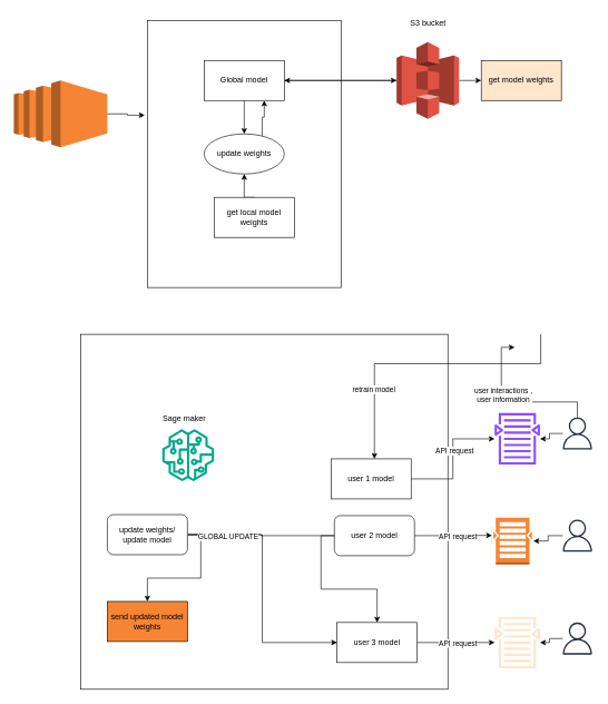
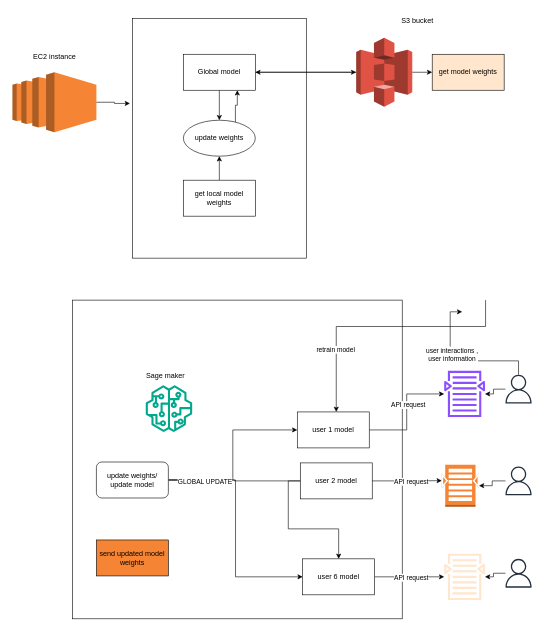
  <mxCell id="0" />
  <mxCell id="1" parent="0" />
  <mxCell id="2" value="" style="rounded=0;whiteSpace=wrap;html=1;" vertex="1" parent="1"><mxGeometry x="120" y="500" width="550" height="531.5" as="geometry" /></mxCell>
  <mxCell id="3" value="" style="rounded=0;whiteSpace=wrap;html=1;" vertex="1" parent="1"><mxGeometry x="220" y="30" width="290" height="400" as="geometry" /></mxCell>
  <mxCell id="4" value="" style="outlineConnect=0;dashed=0;verticalLabelPosition=bottom;verticalAlign=top;align=center;html=1;shape=mxgraph.aws3.ec2;fillColor=#F58534;gradientColor=none;" vertex="1" parent="1"><mxGeometry x="20" y="120" width="140" height="100" as="geometry" /></mxCell>
  <mxCell id="5" style="edgeStyle=orthogonalEdgeStyle;rounded=0;orthogonalLoop=1;jettySize=auto;html=1;exitX=1;exitY=0.5;exitDx=0;exitDy=0;" edge="1" parent="1" source="7" target="11"><mxGeometry relative="1" as="geometry" /></mxCell>
  <mxCell id="6" style="edgeStyle=orthogonalEdgeStyle;rounded=0;orthogonalLoop=1;jettySize=auto;html=1;exitX=0.5;exitY=1;exitDx=0;exitDy=0;entryX=0.5;entryY=0;entryDx=0;entryDy=0;" edge="1" parent="1" source="7" target="15"><mxGeometry relative="1" as="geometry" /></mxCell>
  <mxCell id="7" value="Global model" style="rounded=0;whiteSpace=wrap;html=1;" parent="1" vertex="1"><mxGeometry x="305" y="90" width="120" height="60" as="geometry" /></mxCell>
+ <mxCell id="8" value="EC2 instance" style="text;html=1;align=center;verticalAlign=middle;resizable=0;points=[];autosize=1;strokeColor=none;fillColor=none;" vertex="1" parent="1"><mxGeometry x="45" y="80" width="90" height="30" as="geometry" /></mxCell>
  <mxCell id="9" style="edgeStyle=orthogonalEdgeStyle;rounded=0;orthogonalLoop=1;jettySize=auto;html=1;exitX=0;exitY=0.5;exitDx=0;exitDy=0;exitPerimeter=0;" edge="1" parent="1" source="11" target="7"><mxGeometry relative="1" as="geometry" /></mxCell>
  <mxCell id="10" style="edgeStyle=orthogonalEdgeStyle;rounded=0;orthogonalLoop=1;jettySize=auto;html=1;exitX=1;exitY=0.5;exitDx=0;exitDy=0;exitPerimeter=0;" edge="1" parent="1" source="11"><mxGeometry relative="1" as="geometry"><mxPoint x="720" y="120" as="targetPoint" /></mxGeometry></mxCell>
  <mxCell id="11" value="" style="outlineConnect=0;dashed=0;verticalLabelPosition=bottom;verticalAlign=top;align=center;html=1;shape=mxgraph.aws3.s3;fillColor=#E05243;gradientColor=none;" vertex="1" parent="1"><mxGeometry x="593.25" y="62.5" width="93.5" height="115" as="geometry" /></mxCell>
  <mxCell id="12" style="edgeStyle=orthogonalEdgeStyle;rounded=0;orthogonalLoop=1;jettySize=auto;html=1;exitX=1;exitY=0.5;exitDx=0;exitDy=0;exitPerimeter=0;entryX=-0.014;entryY=0.355;entryDx=0;entryDy=0;entryPerimeter=0;" edge="1" parent="1" source="4" target="3"><mxGeometry relative="1" as="geometry" /></mxCell>
- <mxCell id="13" value="S3 bucket" style="text;html=1;align=center;verticalAlign=middle;resizable=0;points=[];autosize=1;strokeColor=none;fillColor=none;" vertex="1" parent="1"><mxGeometry x="600" y="20" width="80" height="30" as="geometry" /></mxCell>
+ <mxCell id="13" value="S3 bucket" style="text;html=1;align=center;verticalAlign=middle;resizable=0;points=[];autosize=1;strokeColor=none;fillColor=none;" vertex="1" parent="1"><mxGeometry x="655" y="20" width="80" height="30" as="geometry" /></mxCell>
  <mxCell id="14" style="edgeStyle=orthogonalEdgeStyle;rounded=0;orthogonalLoop=1;jettySize=auto;html=1;exitX=0.75;exitY=0;exitDx=0;exitDy=0;entryX=0.75;entryY=1;entryDx=0;entryDy=0;" edge="1" parent="1" source="15" target="7"><mxGeometry relative="1" as="geometry" /></mxCell>
  <mxCell id="15" value="update weights" style="ellipse;whiteSpace=wrap;html=1;" vertex="1" parent="1"><mxGeometry x="305" y="200" width="120" height="60" as="geometry" /></mxCell>
  <mxCell id="16" style="edgeStyle=orthogonalEdgeStyle;rounded=0;orthogonalLoop=1;jettySize=auto;html=1;exitX=0.5;exitY=0;exitDx=0;exitDy=0;entryX=0.5;entryY=1;entryDx=0;entryDy=0;" edge="1" parent="1" source="17" target="15"><mxGeometry relative="1" as="geometry" /></mxCell>
- <mxCell id="17" value="get local model weights" style="rounded=0;whiteSpace=wrap;html=1;" vertex="1" parent="1"><mxGeometry x="320" y="295" width="120" height="60" as="geometry" /></mxCell>
+ <mxCell id="17" value="get local model weights" style="rounded=0;whiteSpace=wrap;html=1;" vertex="1" parent="1"><mxGeometry x="305" y="300" width="120" height="60" as="geometry" /></mxCell>
  <mxCell id="18" value="" style="edgeStyle=orthogonalEdgeStyle;rounded=0;orthogonalLoop=1;jettySize=auto;html=1;" edge="1" parent="1" source="21" target="22"><mxGeometry relative="1" as="geometry" /></mxCell>
  <mxCell id="19" style="edgeStyle=orthogonalEdgeStyle;rounded=0;orthogonalLoop=1;jettySize=auto;html=1;entryX=0;entryY=0.25;entryDx=0;entryDy=0;" edge="1" parent="1" source="21" target="49"><mxGeometry relative="1" as="geometry" /></mxCell>
  <mxCell id="20" value="user interactions ,&lt;br&gt;user information" style="edgeLabel;html=1;align=center;verticalAlign=middle;resizable=0;points=[];" vertex="1" connectable="0" parent="19"><mxGeometry x="0.235" y="-2" relative="1" as="geometry"><mxPoint as="offset" /></mxGeometry></mxCell>
  <mxCell id="21" value="" style="sketch=0;outlineConnect=0;fontColor=#232F3E;gradientColor=none;fillColor=#232F3D;strokeColor=none;dashed=0;verticalLabelPosition=bottom;verticalAlign=top;align=center;html=1;fontSize=12;fontStyle=0;aspect=fixed;pointerEvents=1;shape=mxgraph.aws4.user;" vertex="1" parent="1"><mxGeometry x="840" y="624.5" width="48" height="48" as="geometry" /></mxCell>
  <mxCell id="22" value="" style="sketch=0;outlineConnect=0;fontColor=#232F3E;gradientColor=none;fillColor=#8C4FFF;strokeColor=none;dashed=0;verticalLabelPosition=bottom;verticalAlign=top;align=center;html=1;fontSize=12;fontStyle=0;aspect=fixed;pointerEvents=1;shape=mxgraph.aws4.search_documents;" vertex="1" parent="1"><mxGeometry x="740" y="617.5" width="68" height="78" as="geometry" /></mxCell>
  <mxCell id="23" value="" style="outlineConnect=0;dashed=0;verticalLabelPosition=bottom;verticalAlign=top;align=center;html=1;shape=mxgraph.aws3.search_documents;fillColor=#F58534;gradientColor=none;" vertex="1" parent="1"><mxGeometry x="736" y="774.5" width="62" height="70" as="geometry" /></mxCell>
  <mxCell id="24" value="" style="sketch=0;outlineConnect=0;fillColor=#ffe6cc;strokeColor=#d79b00;dashed=0;verticalLabelPosition=bottom;verticalAlign=top;align=center;html=1;fontSize=12;fontStyle=0;aspect=fixed;pointerEvents=1;shape=mxgraph.aws4.search_documents;" vertex="1" parent="1"><mxGeometry x="740" y="922.5" width="68" height="78" as="geometry" /></mxCell>
  <mxCell id="25" value="" style="sketch=0;outlineConnect=0;fontColor=#232F3E;gradientColor=none;fillColor=#01A88D;strokeColor=none;dashed=0;verticalLabelPosition=bottom;verticalAlign=top;align=center;html=1;fontSize=12;fontStyle=0;aspect=fixed;pointerEvents=1;shape=mxgraph.aws4.sagemaker_model;" vertex="1" parent="1"><mxGeometry x="242" y="642" width="78" height="78" as="geometry" /></mxCell>
  <mxCell id="26" value="Sage maker" style="text;html=1;align=center;verticalAlign=middle;resizable=0;points=[];autosize=1;strokeColor=none;fillColor=none;" vertex="1" parent="1"><mxGeometry x="230" y="612" width="90" height="30" as="geometry" /></mxCell>
  <mxCell id="27" style="edgeStyle=orthogonalEdgeStyle;rounded=0;orthogonalLoop=1;jettySize=auto;html=1;exitX=1;exitY=0.5;exitDx=0;exitDy=0;" edge="1" parent="1" source="29" target="22"><mxGeometry relative="1" as="geometry" /></mxCell>
  <mxCell id="28" value="API request" style="edgeLabel;html=1;align=center;verticalAlign=middle;resizable=0;points=[];" vertex="1" connectable="0" parent="27"><mxGeometry x="0.14" y="-2" relative="1" as="geometry"><mxPoint as="offset" /></mxGeometry></mxCell>
  <mxCell id="29" value="user 1 model" style="rounded=0;whiteSpace=wrap;html=1;" vertex="1" parent="1"><mxGeometry x="495" y="686.5" width="120" height="60" as="geometry" /></mxCell>
  <mxCell id="30" style="edgeStyle=orthogonalEdgeStyle;rounded=0;orthogonalLoop=1;jettySize=auto;html=1;exitX=0;exitY=0.5;exitDx=0;exitDy=0;" edge="1" parent="1" source="31" target="34"><mxGeometry relative="1" as="geometry" /></mxCell>
- <mxCell id="31" value="user 2 model" style="whiteSpace=wrap;html=1;rounded=1;" vertex="1" parent="1"><mxGeometry x="500" y="771.5" width="120" height="60" as="geometry" /></mxCell>
+ <mxCell id="31" value="user 2 model" style="rounded=0;whiteSpace=wrap;html=1;" vertex="1" parent="1"><mxGeometry x="500" y="771.5" width="120" height="60" as="geometry" /></mxCell>
  <mxCell id="32" style="edgeStyle=orthogonalEdgeStyle;rounded=0;orthogonalLoop=1;jettySize=auto;html=1;exitX=1;exitY=0.5;exitDx=0;exitDy=0;" edge="1" parent="1" source="34" target="24"><mxGeometry relative="1" as="geometry" /></mxCell>
  <mxCell id="33" value="API request" style="edgeLabel;html=1;align=center;verticalAlign=middle;resizable=0;points=[];" vertex="1" connectable="0" parent="32"><mxGeometry x="0.041" y="-1" relative="1" as="geometry"><mxPoint as="offset" /></mxGeometry></mxCell>
- <mxCell id="34" value="user 3 model" style="rounded=0;whiteSpace=wrap;html=1;" vertex="1" parent="1"><mxGeometry x="504" y="931.5" width="120" height="60" as="geometry" /></mxCell>
+ <mxCell id="34" value="user 6 model" style="rounded=0;whiteSpace=wrap;html=1;" vertex="1" parent="1"><mxGeometry x="504" y="931.5" width="120" height="60" as="geometry" /></mxCell>
  <mxCell id="35" value="get model weights" style="rounded=0;whiteSpace=wrap;html=1;fillColor=#ffe6cc;" vertex="1" parent="1"><mxGeometry x="720" y="90" width="120" height="60" as="geometry" /></mxCell>
- <mxCell id="36" style="edgeStyle=orthogonalEdgeStyle;rounded=0;orthogonalLoop=1;jettySize=auto;html=1;exitX=1;exitY=0.5;exitDx=0;exitDy=0;" edge="1" parent="1" source="40" target="50"><mxGeometry relative="1" as="geometry" /></mxCell>
+ <mxCell id="36" style="edgeStyle=orthogonalEdgeStyle;rounded=0;orthogonalLoop=1;jettySize=auto;html=1;exitX=1;exitY=0.5;exitDx=0;exitDy=0;entryX=0;entryY=0.5;entryDx=0;entryDy=0;" edge="1" parent="1" source="40" target="29"><mxGeometry relative="1" as="geometry" /></mxCell>
  <mxCell id="37" style="edgeStyle=orthogonalEdgeStyle;rounded=0;orthogonalLoop=1;jettySize=auto;html=1;exitX=1;exitY=0.5;exitDx=0;exitDy=0;entryX=0;entryY=0.5;entryDx=0;entryDy=0;endArrow=none;" edge="1" parent="1" source="40" target="31"><mxGeometry relative="1" as="geometry" /></mxCell>
  <mxCell id="38" style="edgeStyle=orthogonalEdgeStyle;rounded=0;orthogonalLoop=1;jettySize=auto;html=1;exitX=1;exitY=0.5;exitDx=0;exitDy=0;entryX=0;entryY=0.5;entryDx=0;entryDy=0;" edge="1" parent="1" source="40" target="34"><mxGeometry relative="1" as="geometry" /></mxCell>
  <mxCell id="39" value="GLOBAL UPDATE" style="edgeLabel;html=1;align=center;verticalAlign=middle;resizable=0;points=[];" vertex="1" connectable="0" parent="38"><mxGeometry x="-0.688" y="-2" relative="1" as="geometry"><mxPoint as="offset" /></mxGeometry></mxCell>
  <mxCell id="40" value="update weights/ update model" style="whiteSpace=wrap;html=1;rounded=1;" vertex="1" parent="1"><mxGeometry x="160" y="770" width="120" height="60" as="geometry" /></mxCell>
  <mxCell id="41" style="edgeStyle=orthogonalEdgeStyle;rounded=0;orthogonalLoop=1;jettySize=auto;html=1;exitX=1;exitY=0.5;exitDx=0;exitDy=0;entryX=0;entryY=0.38;entryDx=0;entryDy=0;entryPerimeter=0;" edge="1" parent="1" source="31" target="23"><mxGeometry relative="1" as="geometry" /></mxCell>
  <mxCell id="42" value="API request" style="edgeLabel;html=1;align=center;verticalAlign=middle;resizable=0;points=[];" vertex="1" connectable="0" parent="41"><mxGeometry x="0.113" y="-1" relative="1" as="geometry"><mxPoint as="offset" /></mxGeometry></mxCell>
  <mxCell id="43" value="" style="edgeStyle=orthogonalEdgeStyle;rounded=0;orthogonalLoop=1;jettySize=auto;html=1;" edge="1" parent="1" source="44" target="23"><mxGeometry relative="1" as="geometry" /></mxCell>
  <mxCell id="44" value="" style="sketch=0;outlineConnect=0;fontColor=#232F3E;gradientColor=none;fillColor=#232F3D;strokeColor=none;dashed=0;verticalLabelPosition=bottom;verticalAlign=top;align=center;html=1;fontSize=12;fontStyle=0;aspect=fixed;pointerEvents=1;shape=mxgraph.aws4.user;" vertex="1" parent="1"><mxGeometry x="840" y="777.5" width="48" height="48" as="geometry" /></mxCell>
  <mxCell id="45" value="" style="edgeStyle=orthogonalEdgeStyle;rounded=0;orthogonalLoop=1;jettySize=auto;html=1;" edge="1" parent="1" source="46" target="24"><mxGeometry relative="1" as="geometry" /></mxCell>
  <mxCell id="46" value="" style="sketch=0;outlineConnect=0;fontColor=#232F3E;gradientColor=none;fillColor=#232F3D;strokeColor=none;dashed=0;verticalLabelPosition=bottom;verticalAlign=top;align=center;html=1;fontSize=12;fontStyle=0;aspect=fixed;pointerEvents=1;shape=mxgraph.aws4.user;" vertex="1" parent="1"><mxGeometry x="840" y="931.5" width="48" height="48" as="geometry" /></mxCell>
  <mxCell id="47" style="edgeStyle=orthogonalEdgeStyle;rounded=0;orthogonalLoop=1;jettySize=auto;html=1;exitX=0.5;exitY=0;exitDx=0;exitDy=0;" edge="1" parent="1" source="49" target="29"><mxGeometry relative="1" as="geometry"><Array as="points"><mxPoint x="560" y="544" /></Array></mxGeometry></mxCell>
  <mxCell id="48" value="retrain model" style="edgeLabel;html=1;align=center;verticalAlign=middle;resizable=0;points=[];" vertex="1" connectable="0" parent="47"><mxGeometry x="0.522" y="-2" relative="1" as="geometry"><mxPoint as="offset" /></mxGeometry></mxCell>
  <mxCell id="49" value="" style="shape=image;html=1;verticalAlign=top;verticalLabelPosition=bottom;labelBackgroundColor=#ffffff;imageAspect=0;aspect=fixed;image=https://cdn2.iconfinder.com/data/icons/whcompare-isometric-web-hosting-servers/50/database-128.png" vertex="1" parent="1"><mxGeometry x="770" y="500" width="78" height="78" as="geometry" /></mxCell>
  <mxCell id="50" value="send updated model weights" style="rounded=0;whiteSpace=wrap;html=1;fillColor=#f58534;" vertex="1" parent="1"><mxGeometry x="160" y="900" width="120" height="60" as="geometry" /></mxCell>
